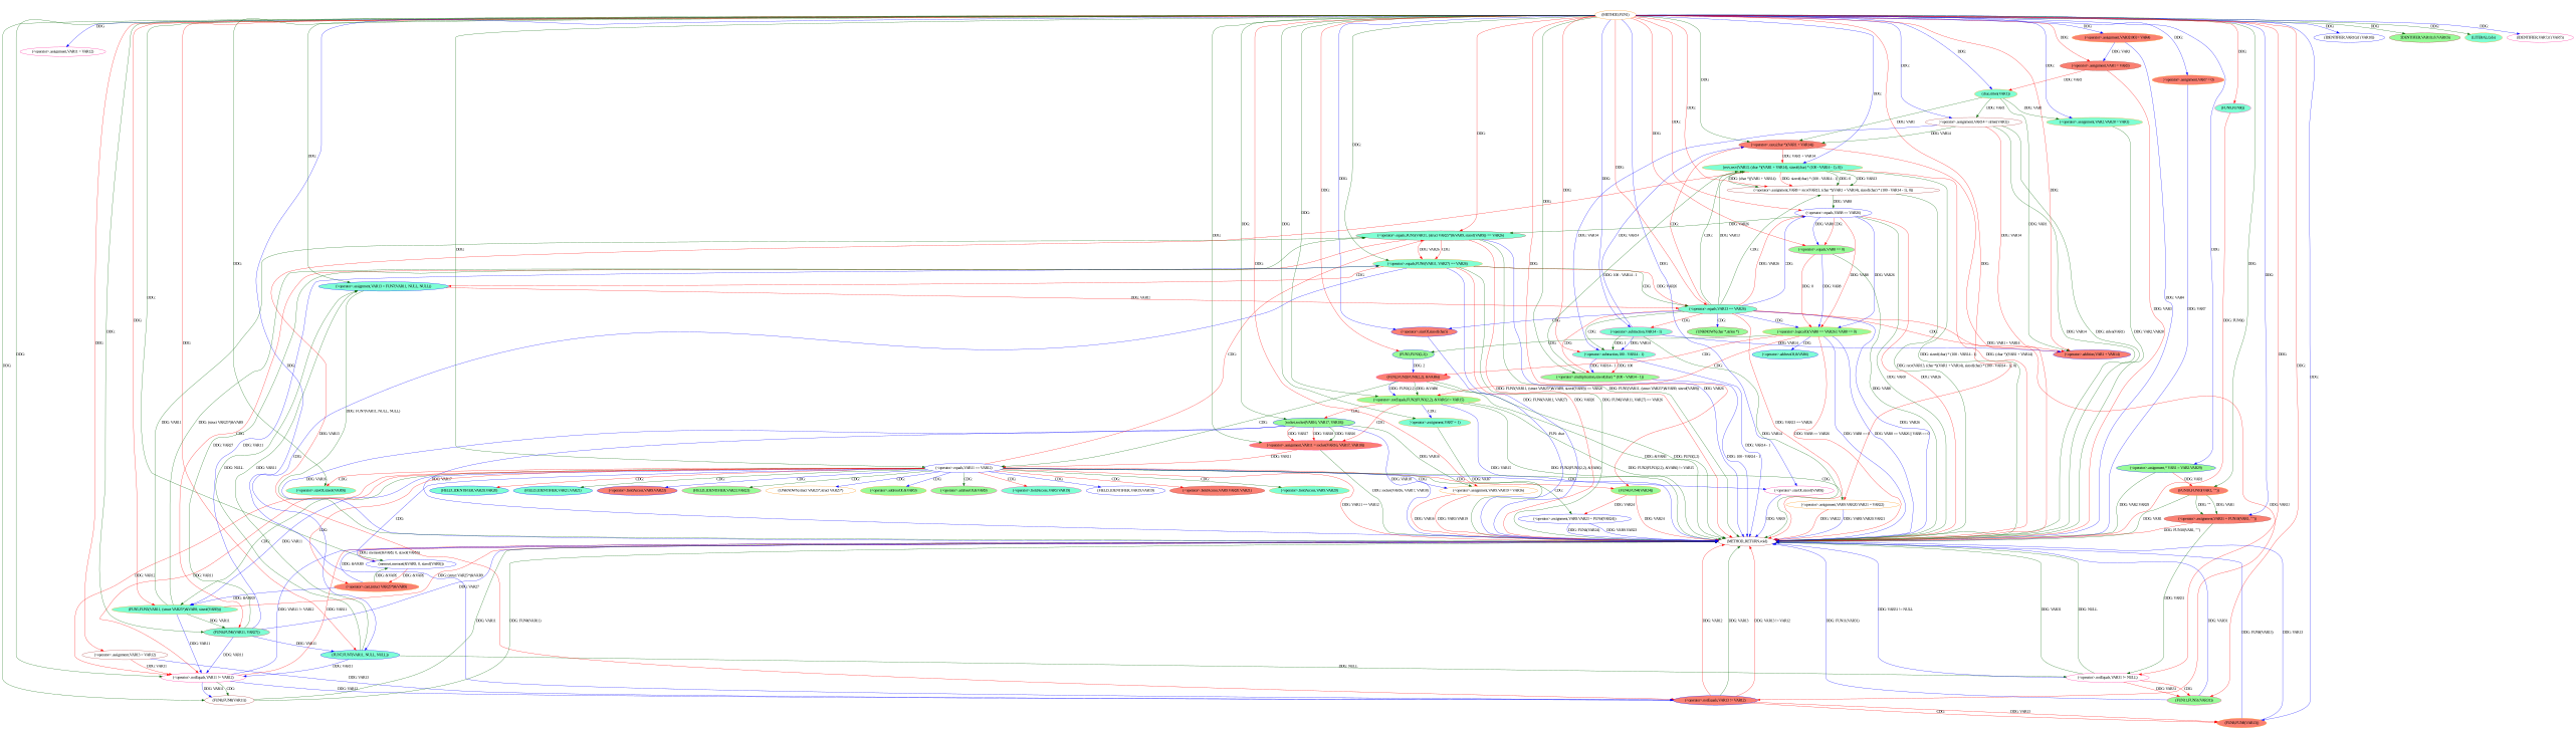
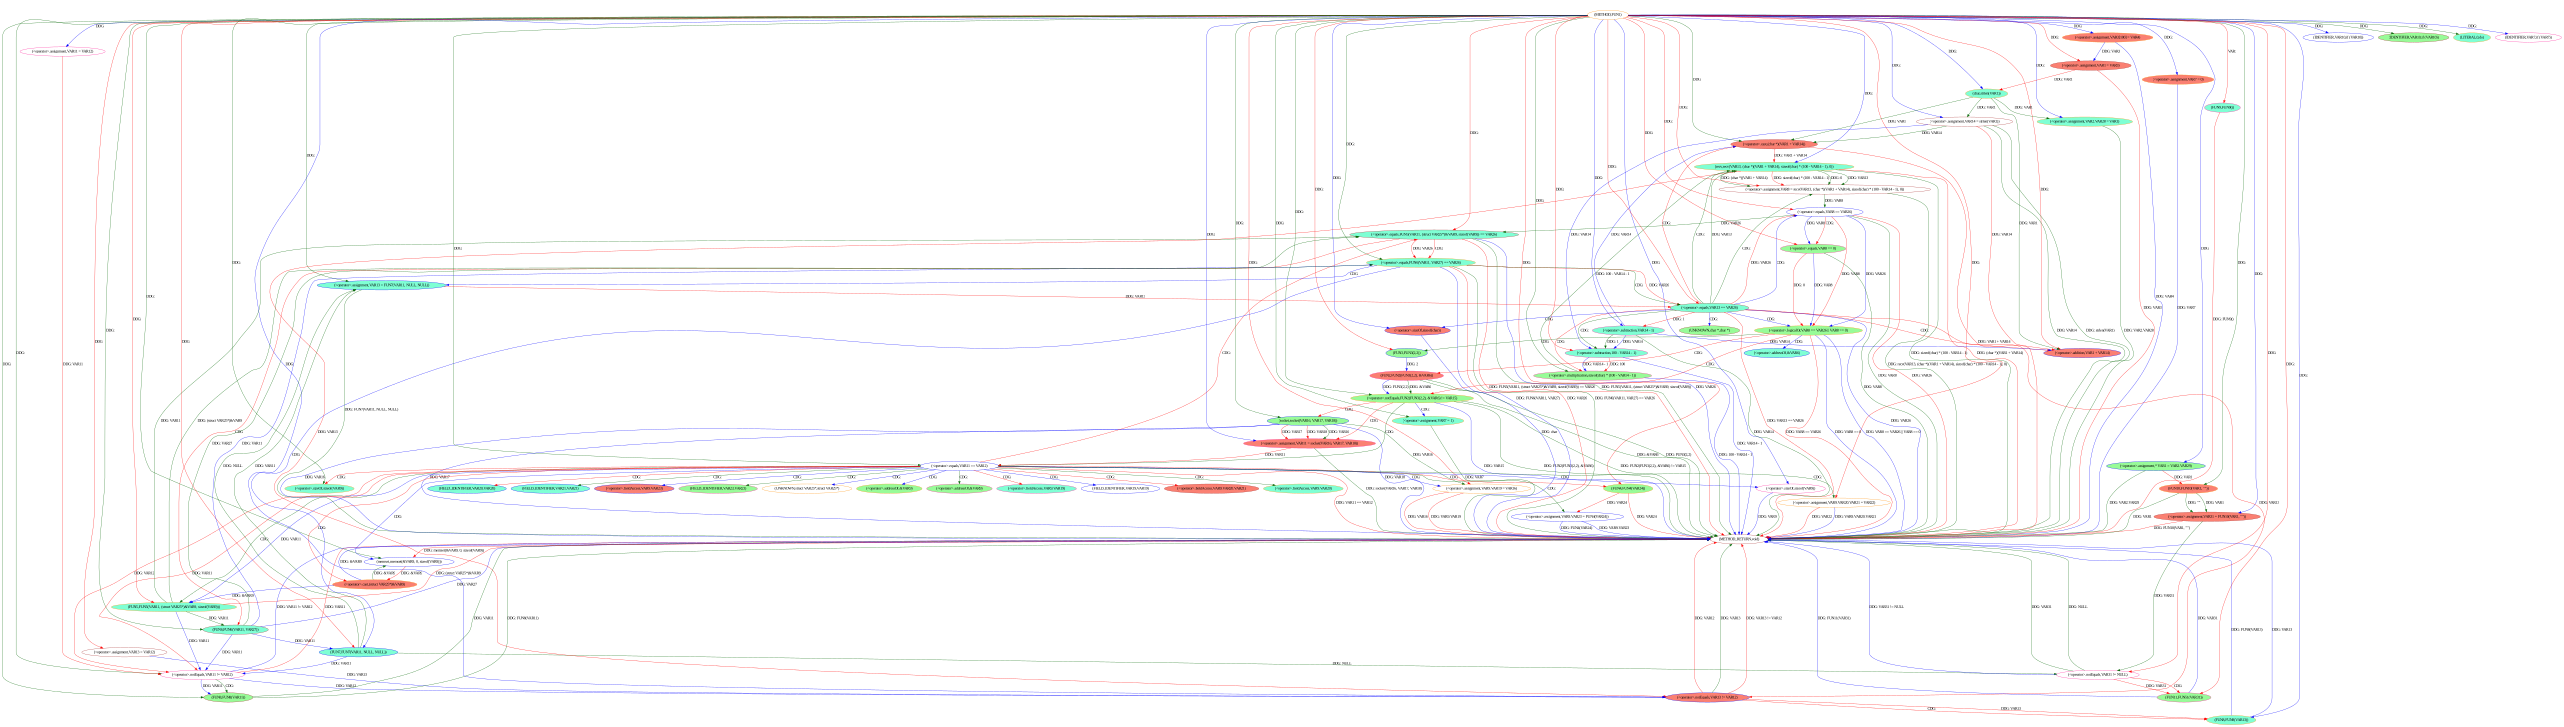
  digraph {
    fontname="Liberation Serif"
    node [color=darkorange fillcolor=aquamarine fontname="Liberation Serif" style=filled]
    edge [color=red fontname="Liberation Serif"]
    n1 [fillcolor=white label="(METHOD,FUN1)"]
    n2 [fillcolor=salmon label="(<operator>.assignment,VAR3[100] = VAR4)"]
    n3 [color=brown fillcolor=salmon label="(<operator>.assignment,VAR1 = VAR3)"]
    n4 [fillcolor=salmon label="(<operator>.assignment,VAR7 = 0)"]
    n5 [color=deeppink fillcolor=white label="(<operator>.assignment,VAR11 = VAR12)"]
    n6 [color=brown fillcolor=white label="(<operator>.assignment,VAR13 = VAR12)"]
    n7 [color=brown fillcolor=white label="(<operator>.assignment,VAR14 = strlen(VAR1))"]
    n8 [label="(char,strlen(VAR1))"]
    n9 [fillcolor=palegreen label="(<operator>.notEquals,FUN2(FUN3(2,2), &VAR6) != VAR15)"]
    n10 [color=blue fillcolor=palegreen label="(FUN3,FUN3(2,2))"]
    n11 [label="(<operator>.assignment,VAR7 = 1)"]
    n12 [color=deeppink fillcolor=salmon label="(<operator>.assignment,VAR11 = socket(VAR16, VAR17, VAR18))"]
    n13 [color=blue fillcolor=palegreen label="(socket,socket(VAR16, VAR17, VAR18))"]
    n14 [color=blue fillcolor=white label="(<operator>.equals,VAR11 == VAR12)"]
    n15 [color=blue fillcolor=white label="(memset,memset(&VAR9, 0, sizeof(VAR9)))"]
    n16 [label="(<operator>.sizeOf,sizeof(VAR9))"]
    n17 [fillcolor=white label="(<operator>.assignment,VAR9.VAR19 = VAR16)"]
    n18 [fillcolor=white label="(<operator>.assignment,VAR9.VAR20.VAR21 = VAR22)"]
    n19 [fillcolor=palegreen label="(FUN4,FUN4(VAR24))"]
    n20 [color=brown label="(<operator>.equals,FUN5(VAR11, (struct VAR25*)&VAR9, sizeof(VAR9)) == VAR26)"]
    n21 [label="(FUN5,FUN5(VAR11, (struct VAR25*)&VAR9, sizeof(VAR9)))"]
    n22 [color=deeppink fillcolor=white label="(<operator>.sizeOf,sizeof(VAR9))"]
    n23 [label="(<operator>.equals,FUN6(VAR11, VAR27) == VAR26)"]
    n24 [color=brown label="(FUN6,FUN6(VAR11, VAR27))"]
    n25 [color=blue label="(<operator>.assignment,VAR13 = FUN7(VAR11, NULL, NULL))"]
    n26 [color=blue label="(FUN7,FUN7(VAR11, NULL, NULL))"]
    n27 [color=brown label="(<operator>.equals,VAR13 == VAR26)"]
    n28 [color=brown fillcolor=white label="(<operator>.assignment,VAR8 = recv(VAR13, (char *)(VAR1 + VAR14), sizeof(char) * (100 - VAR14 - 1), 0))"]
    n29 [label="(recv,recv(VAR13, (char *)(VAR1 + VAR14), sizeof(char) * (100 - VAR14 - 1), 0))"]
    n30 [color=brown fillcolor=salmon label="(<operator>.cast,(char *)(VAR1 + VAR14))"]
    n31 [color=blue fillcolor=salmon label="(<operator>.addition,VAR1 + VAR14)"]
    n32 [color=deeppink fillcolor=palegreen label="(<operator>.multiplication,sizeof(char) * (100 - VAR14 - 1))"]
    n33 [color=blue fillcolor=salmon label="(<operator>.sizeOf,sizeof(char))"]
    n34 [color=deeppink label="(<operator>.subtraction,100 - VAR14 - 1)"]
    n35 [color=deeppink label="(<operator>.subtraction,VAR14 - 1)"]
    n36 [color=blue fillcolor=white label="(<operator>.equals,VAR8 == VAR26)"]
    n37 [color=deeppink fillcolor=palegreen label="(<operator>.equals,VAR8 == 0)"]
    n38 [color=blue fillcolor=white label="(IDENTIFIER,VAR10,if (VAR10))"]
    n39 [color=brown fillcolor=palegreen label="(IDENTIFIER,VAR10,if (VAR10))"]
    n40 [label="(LITERAL,0,do)"]
    n41 [color=deeppink fillcolor=white label="(<operator>.notEquals,VAR11 != VAR12)"]
-   n42 [color=brown fillcolor=white label="(FUN8,FUN8(VAR11))"]
+   n42 [color=brown fillcolor=palegreen label="(FUN8,FUN8(VAR11))"]
    n43 [color=blue fillcolor=salmon label="(<operator>.notEquals,VAR13 != VAR12)"]
-   n44 [fillcolor=salmon label="(FUN8,FUN8(VAR13))"]
+   n44 [label="(FUN8,FUN8(VAR13))"]
    n45 [color=deeppink fillcolor=white label="(IDENTIFIER,VAR7,if (VAR7))"]
    n46 [color=deeppink label="(FUN9,FUN9())"]
    n47 [label="(<operator>.assignment,VAR2.VAR28 = VAR1)"]
    n48 [color=blue fillcolor=palegreen label="(<operator>.assignment,* VAR1 = VAR2.VAR29)"]
    n49 [color=brown fillcolor=salmon label="(<operator>.assignment,VAR31 = FUN10(VAR1, \"\"))"]
    n50 [fillcolor=salmon label="(FUN10,FUN10(VAR1, \"\"))"]
    n51 [color=deeppink fillcolor=white label="(<operator>.notEquals,VAR31 != NULL)"]
    n52 [color=deeppink fillcolor=palegreen label="(FUN11,FUN51(VAR31))"]
    n53 [color=brown fillcolor=white label="(METHOD_RETURN,void)"]
    n54 [color=deeppink fillcolor=salmon label="(FUN2,FUN2(FUN3(2,2), &VAR6))"]
    n55 [color=blue fillcolor=white label="(<operator>.assignment,VAR9.VAR23 = FUN4(VAR24))"]
    n56 [fillcolor=salmon label="(<operator>.cast,(struct VAR25*)&VAR9)"]
    n57 [color=deeppink fillcolor=palegreen label="(<operator>.addressOf,&VAR9)"]
    n58 [color=deeppink label="(<operator>.fieldAccess,VAR9.VAR19)"]
    n59 [color=blue fillcolor=white label="(FIELD_IDENTIFIER,VAR19,VAR19)"]
    n60 [color=brown fillcolor=salmon label="(<operator>.fieldAccess,VAR9.VAR20.VAR21)"]
    n61 [label="(<operator>.fieldAccess,VAR9.VAR20)"]
    n62 [color=blue label="(FIELD_IDENTIFIER,VAR20,VAR20)"]
    n63 [color=blue label="(FIELD_IDENTIFIER,VAR21,VAR21)"]
    n64 [color=blue fillcolor=salmon label="(<operator>.fieldAccess,VAR9.VAR23)"]
    n65 [color=deeppink fillcolor=palegreen label="(FIELD_IDENTIFIER,VAR23,VAR23)"]
    n66 [fillcolor=white label="(UNKNOWN,struct VAR25*,struct VAR25*)"]
    n67 [fillcolor=palegreen label="(<operator>.addressOf,&VAR9)"]
    n68 [fillcolor=palegreen label="(<operator>.logicalOr,VAR8 == VAR26 || VAR8 == 0)"]
-   n69 [color=brown fillcolor=palegreen label="(UNKNOWN,char *,strlen *)"]
+   n69 [color=brown fillcolor=palegreen label="(UNKNOWN,char *,char *)"]
    n70 [color=blue label="(<operator>.addressOf,&VAR6)"]
    n1 -> n2 [color=blue label="DDG: "]
    n1 -> n3 [label="DDG: "]
    n1 -> n4 [color=blue label="DDG: "]
    n1 -> n5 [color=blue label="DDG: "]
    n1 -> n6 [label="DDG: "]
    n1 -> n7 [color=blue label="DDG: "]
    n1 -> n8 [color=blue label="DDG: "]
    n1 -> n9 [color=darkgreen label="DDG: "]
    n1 -> n10 [label="DDG: "]
    n1 -> n11 [color=darkgreen label="DDG: "]
-   n1 -> n12 [color=darkgreen label="DDG: "]
+   n1 -> n12 [color=blue label="DDG: "]
    n1 -> n13 [color=darkgreen label="DDG: "]
    n1 -> n14 [color=darkgreen label="DDG: "]
    n1 -> n15 [color=darkgreen label="DDG: "]
    n1 -> n16 [color=darkgreen label="DDG: "]
    n1 -> n17 [label="DDG: "]
    n1 -> n18 [label="DDG: "]
    n1 -> n19 [label="DDG: "]
    n1 -> n20 [label="DDG: "]
    n1 -> n21 [label="DDG: "]
    n1 -> n22 [color=blue label="DDG: "]
    n1 -> n23 [color=darkgreen label="DDG: "]
    n1 -> n24 [color=darkgreen label="DDG: "]
    n1 -> n25 [color=darkgreen label="DDG: "]
    n1 -> n26 [label="DDG: "]
    n1 -> n27 [label="DDG: "]
    n1 -> n28 [label="DDG: "]
    n1 -> n29 [color=blue label="DDG: "]
    n1 -> n30 [color=darkgreen label="DDG: "]
    n1 -> n31 [label="DDG: "]
    n1 -> n32 [color=darkgreen label="DDG: "]
    n1 -> n33 [color=blue label="DDG: "]
    n1 -> n34 [label="DDG: "]
    n1 -> n35 [color=blue label="DDG: "]
    n1 -> n36 [label="DDG: "]
    n1 -> n37 [label="DDG: "]
    n1 -> n38 [color=blue label="DDG: "]
    n1 -> n39 [color=darkgreen label="DDG: "]
    n1 -> n40 [color=darkgreen label="DDG: "]
    n1 -> n41 [color=darkgreen label="DDG: "]
    n1 -> n42 [color=darkgreen label="DDG: "]
    n1 -> n43 [color=blue label="DDG: "]
    n1 -> n44 [color=blue label="DDG: "]
    n1 -> n45 [color=blue label="DDG: "]
-   n1 -> n46 [label="DDG: "]
+   n1 -> n46 [label="VAR: "]
    n1 -> n47 [color=blue label="DDG: "]
    n1 -> n48 [color=blue label="DDG: "]
    n1 -> n49 [color=blue label="DDG: "]
    n1 -> n50 [color=darkgreen label="DDG: "]
    n1 -> n51 [label="DDG: "]
    n1 -> n52 [label="DDG: "]
    n2 -> n3 [color=blue label="DDG: VAR3"]
    n2 -> n53 [color=blue label="DDG: VAR4"]
    n3 -> n8 [label="DDG: VAR1"]
    n3 -> n53 [label="DDG: VAR3"]
    n4 -> n53 [color=blue label="DDG: VAR7"]
-   n6 -> n41 [label="DDG: VAR11"]
+   n5 -> n41 [label="DDG: VAR11"]
    n6 -> n43 [color=blue label="DDG: VAR13"]
    n7 -> n30 [color=darkgreen label="DDG: VAR14"]
    n7 -> n31 [label="DDG: VAR14"]
    n7 -> n34 [color=blue label="DDG: VAR14"]
    n7 -> n53 [color=darkgreen label="DDG: VAR14"]
    n7 -> n53 [color=darkgreen label="DDG: strlen(VAR1)"]
    n8 -> n7 [color=darkgreen label="DDG: VAR1"]
    n8 -> n30 [color=darkgreen label="DDG: VAR1"]
    n8 -> n31 [color=darkgreen label="DDG: VAR1"]
    n8 -> n47 [color=darkgreen label="DDG: VAR1"]
    n9 -> n11 [color=blue label="CDG: "]
    n9 -> n12 [label="CDG: "]
    n9 -> n13 [label="CDG: "]
-   n54 -> n14 [color=darkgreen label="CDG: "]
+   n9 -> n14 [color=darkgreen label="CDG: "]
    n9 -> n53 [color=darkgreen label="DDG: FUN2(FUN3(2,2), &VAR6)"]
    n9 -> n53 [color=darkgreen label="DDG: FUN2(FUN3(2,2), &VAR6) != VAR15"]
    n9 -> n53 [color=blue label="DDG: VAR15"]
    n10 -> n54 [color=blue label="DDG: 2"]
    n11 -> n53 [color=darkgreen label="DDG: VAR7"]
    n12 -> n14 [label="DDG: VAR11"]
    n12 -> n53 [color=darkgreen label="DDG: socket(VAR16, VAR17, VAR18)"]
    n13 -> n12 [color=darkgreen label="DDG: VAR16"]
    n13 -> n12 [label="DDG: VAR17"]
    n13 -> n12 [label="DDG: VAR18"]
    n13 -> n17 [color=darkgreen label="DDG: VAR16"]
    n13 -> n53 [color=blue label="DDG: VAR16"]
    n13 -> n53 [color=blue label="DDG: VAR17"]
    n13 -> n53 [color=blue label="DDG: VAR18"]
    n14 -> n15 [color=blue label="CDG: "]
    n14 -> n16 [label="CDG: "]
    n14 -> n17 [color=blue label="CDG: "]
    n14 -> n18 [color=darkgreen label="CDG: "]
    n14 -> n19 [label="CDG: "]
    n14 -> n20 [label="CDG: "]
    n14 -> n21 [color=blue label="DDG: VAR11"]
    n14 -> n21 [color=darkgreen label="CDG: "]
    n14 -> n22 [color=blue label="CDG: "]
    n14 -> n41 [label="DDG: VAR11"]
    n14 -> n41 [label="DDG: VAR12"]
    n14 -> n53 [label="DDG: VAR11 == VAR12"]
    n14 -> n55 [color=darkgreen label="CDG: "]
    n14 -> n56 [label="CDG: "]
    n14 -> n57 [color=darkgreen label="CDG: "]
    n14 -> n58 [label="CDG: "]
    n14 -> n59 [color=blue label="CDG: "]
    n14 -> n60 [label="CDG: "]
    n14 -> n61 [color=darkgreen label="CDG: "]
    n14 -> n62 [label="CDG: "]
    n14 -> n63 [color=darkgreen label="CDG: "]
    n14 -> n64 [color=blue label="CDG: "]
    n14 -> n65 [color=darkgreen label="CDG: "]
    n14 -> n66 [color=blue label="CDG: "]
    n14 -> n67 [color=blue label="CDG: "]
-   n15 -> n53 [label="DDG: memset(&VAR9, 0, sizeof(VAR9))"]
+   n53 -> n15 [label="DDG: memset(&VAR9, 0, sizeof(VAR9))"]
    n15 -> n56 [label="DDG: &VAR9"]
    n17 -> n53 [label="DDG: VAR9.VAR19"]
    n17 -> n53 [label="DDG: VAR16"]
    n18 -> n53 [label="DDG: VAR22"]
    n18 -> n53 [color=blue label="DDG: VAR9.VAR20.VAR21"]
    n19 -> n53 [label="DDG: VAR24"]
    n19 -> n55 [label="DDG: VAR24"]
    n20 -> n23 [label="DDG: VAR26"]
    n20 -> n23 [label="CDG: "]
    n20 -> n24 [label="CDG: "]
    n20 -> n53 [label="DDG: FUN5(VAR11, (struct VAR25*)&VAR9, sizeof(VAR9)) == VAR26"]
    n20 -> n53 [color=darkgreen label="DDG: FUN5(VAR11, (struct VAR25*)&VAR9, sizeof(VAR9))"]
    n20 -> n53 [color=blue label="DDG: VAR26"]
    n21 -> n20 [color=darkgreen label="DDG: VAR11"]
    n21 -> n20 [color=darkgreen label="DDG: (struct VAR25*)&VAR9"]
    n21 -> n24 [color=darkgreen label="DDG: VAR11"]
    n21 -> n41 [color=blue label="DDG: VAR11"]
    n21 -> n53 [label="DDG: (struct VAR25*)&VAR9"]
    n22 -> n53 [color=blue label="DDG: VAR9"]
-   n23 -> n25 [label="CDG: "]
+   n23 -> n25 [color=blue label="CDG: "]
    n23 -> n26 [color=blue label="CDG: "]
    n23 -> n27 [label="DDG: VAR26"]
    n23 -> n27 [color=darkgreen label="CDG: "]
    n23 -> n53 [color=blue label="DDG: FUN6(VAR11, VAR27)"]
    n23 -> n53 [label="DDG: VAR26"]
    n23 -> n53 [color=darkgreen label="DDG: FUN6(VAR11, VAR27) == VAR26"]
    n24 -> n23 [color=blue label="DDG: VAR11"]
    n24 -> n23 [color=darkgreen label="DDG: VAR27"]
    n24 -> n26 [color=blue label="DDG: VAR11"]
    n24 -> n41 [color=blue label="DDG: VAR11"]
    n24 -> n53 [color=blue label="DDG: VAR27"]
    n25 -> n27 [label="DDG: VAR13"]
    n25 -> n53 [color=darkgreen label="DDG: FUN7(VAR11, NULL, NULL)"]
    n26 -> n25 [color=darkgreen label="DDG: VAR11"]
    n26 -> n25 [color=darkgreen label="DDG: NULL"]
    n26 -> n41 [color=blue label="DDG: VAR11"]
    n26 -> n51 [color=darkgreen label="DDG: NULL"]
    n27 -> n28 [color=darkgreen label="CDG: "]
    n27 -> n29 [color=darkgreen label="DDG: VAR13"]
    n27 -> n29 [color=darkgreen label="CDG: "]
    n27 -> n30 [label="CDG: "]
    n27 -> n31 [label="CDG: "]
    n27 -> n32 [label="CDG: "]
    n27 -> n33 [color=blue label="CDG: "]
    n27 -> n34 [color=darkgreen label="CDG: "]
-   n27 -> n35 [label="CDG: "]
+   n27 -> n35 [label="DDG: 1"]
    n27 -> n36 [label="DDG: VAR26"]
    n27 -> n36 [color=blue label="CDG: "]
    n27 -> n43 [label="DDG: VAR13"]
    n27 -> n53 [label="DDG: VAR13 == VAR26"]
    n27 -> n53 [color=blue label="DDG: VAR26"]
    n27 -> n68 [color=blue label="CDG: "]
    n27 -> n69 [color=blue label="CDG: "]
    n28 -> n36 [color=darkgreen label="DDG: VAR8"]
    n28 -> n53 [color=darkgreen label="DDG: recv(VAR13, (char *)(VAR1 + VAR14), sizeof(char) * (100 - VAR14 - 1), 0)"]
    n29 -> n28 [color=darkgreen label="DDG: VAR13"]
    n29 -> n28 [color=darkgreen label="DDG: (char *)(VAR1 + VAR14)"]
    n29 -> n28 [label="DDG: sizeof(char) * (100 - VAR14 - 1)"]
    n29 -> n28 [color=darkgreen label="DDG: 0"]
    n29 -> n43 [label="DDG: VAR13"]
    n29 -> n53 [color=darkgreen label="DDG: sizeof(char) * (100 - VAR14 - 1)"]
    n29 -> n53 [label="DDG: (char *)(VAR1 + VAR14)"]
    n30 -> n29 [label="DDG: VAR1 + VAR14"]
    n30 -> n53 [label="DDG: VAR1 + VAR14"]
    n32 -> n29 [color=darkgreen label="DDG: 100 - VAR14 - 1"]
    n32 -> n53 [color=blue label="DDG: 100 - VAR14 - 1"]
-   n33 -> n53 [color=blue label="FUN: char"]
+   n33 -> n53 [color=blue label="DDG: char"]
    n34 -> n32 [label="DDG: 100"]
    n34 -> n32 [color=blue label="DDG: VAR14 - 1"]
    n34 -> n53 [color=blue label="DDG: VAR14 - 1"]
    n35 -> n30 [color=blue label="DDG: VAR14"]
    n35 -> n31 [color=blue label="DDG: VAR14"]
    n35 -> n34 [color=blue label="DDG: VAR14"]
    n35 -> n34 [color=darkgreen label="DDG: 1"]
    n35 -> n53 [color=darkgreen label="DDG: VAR14"]
    n36 -> n20 [color=darkgreen label="DDG: VAR26"]
    n36 -> n37 [color=blue label="DDG: VAR8"]
    n36 -> n37 [label="CDG: "]
    n36 -> n53 [color=darkgreen label="DDG: VAR8"]
    n36 -> n53 [label="DDG: VAR26"]
    n36 -> n68 [label="DDG: VAR8"]
    n36 -> n68 [color=blue label="DDG: VAR26"]
    n37 -> n53 [color=darkgreen label="DDG: VAR8"]
    n37 -> n68 [color=blue label="DDG: VAR8"]
    n37 -> n68 [label="DDG: 0"]
    n41 -> n42 [color=blue label="DDG: VAR11"]
    n41 -> n42 [color=darkgreen label="CDG: "]
    n41 -> n43 [color=blue label="DDG: VAR12"]
    n41 -> n53 [label="DDG: VAR11"]
    n41 -> n53 [color=blue label="DDG: VAR11 != VAR12"]
    n42 -> n53 [color=darkgreen label="DDG: VAR11"]
    n42 -> n53 [color=darkgreen label="DDG: FUN8(VAR11)"]
    n43 -> n44 [label="DDG: VAR13"]
    n43 -> n44 [label="CDG: "]
    n43 -> n53 [label="DDG: VAR12"]
    n43 -> n53 [color=darkgreen label="DDG: VAR13"]
    n43 -> n53 [label="DDG: VAR13 != VAR12"]
    n44 -> n53 [color=blue label="DDG: FUN8(VAR13)"]
    n44 -> n53 [color=blue label="DDG: VAR13"]
    n46 -> n53 [label="DDG: FUN9()"]
    n47 -> n53 [color=darkgreen label="DDG: VAR2.VAR28"]
    n48 -> n50 [label="DDG: VAR1"]
    n48 -> n53 [color=darkgreen label="DDG: VAR2.VAR29"]
    n49 -> n51 [color=darkgreen label="DDG: VAR31"]
    n49 -> n53 [label="DDG: FUN10(VAR1, \"\")"]
    n50 -> n49 [color=darkgreen label="DDG: VAR1"]
    n50 -> n49 [color=darkgreen label="DDG: \"\""]
    n50 -> n53 [color=darkgreen label="DDG: VAR1"]
    n51 -> n52 [label="DDG: VAR31"]
    n51 -> n52 [label="CDG: "]
    n51 -> n53 [color=blue label="DDG: VAR31 != NULL"]
    n51 -> n53 [color=darkgreen label="DDG: VAR31"]
    n51 -> n53 [color=darkgreen label="DDG: NULL"]
    n52 -> n53 [color=blue label="DDG: VAR31"]
    n52 -> n53 [color=blue label="DDG: FUN11(VAR31)"]
    n54 -> n9 [color=blue label="DDG: FUN3(2,2)"]
    n54 -> n9 [color=darkgreen label="DDG: &VAR6"]
    n54 -> n53 [color=darkgreen label="DDG: &VAR6"]
    n54 -> n53 [color=darkgreen label="DDG: FUN3(2,2)"]
    n55 -> n53 [color=blue label="DDG: VAR9.VAR23"]
    n55 -> n53 [color=blue label="DDG: FUN4(VAR24)"]
    n56 -> n15 [color=darkgreen label="DDG: &VAR9"]
    n56 -> n21 [color=blue label="DDG: &VAR9"]
    n56 -> n53 [color=blue label="DDG: &VAR9"]
    n68 -> n9 [label="CDG: "]
    n68 -> n10 [color=darkgreen label="CDG: "]
    n68 -> n53 [color=blue label="DDG: VAR8 == VAR26 || VAR8 == 0"]
    n68 -> n53 [label="DDG: VAR8 == VAR26"]
    n68 -> n53 [color=blue label="DDG: VAR8 == 0"]
    n68 -> n54 [label="CDG: "]
    n68 -> n70 [color=blue label="CDG: "]
  }
